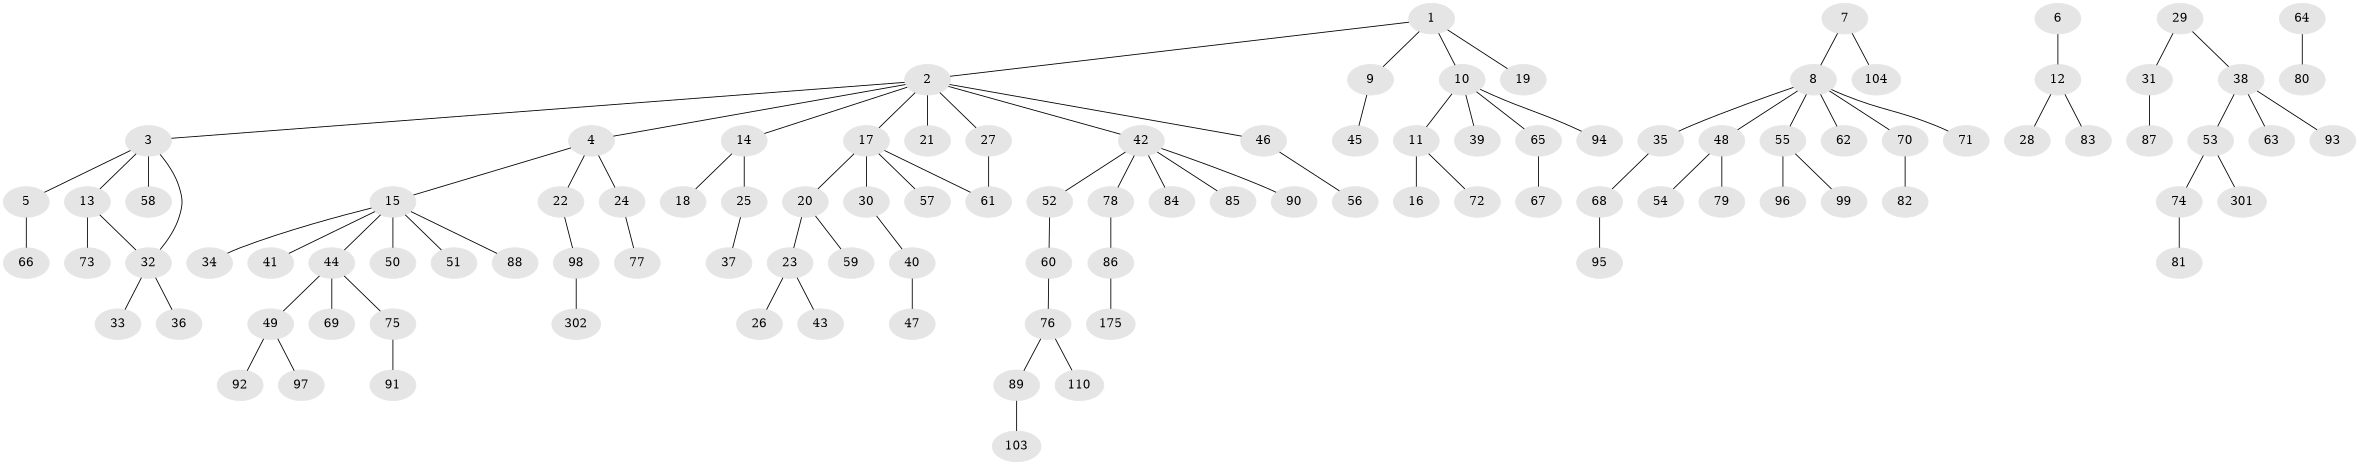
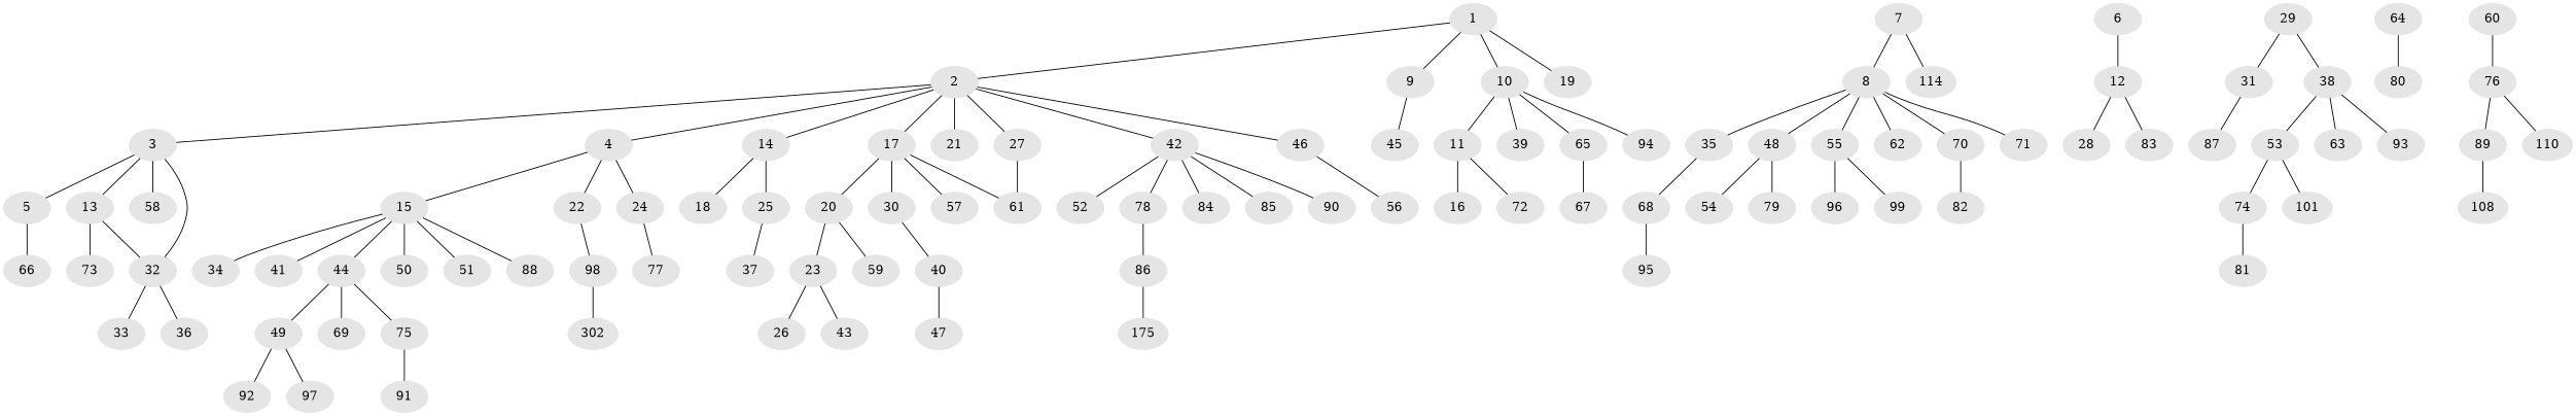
  graph {
    node [color=gray90 style=filled]
    1
    2
    9
    10
    19
    3
    4
    14
    17
    21
    27
    42
    46
    7
    8
-   104
+   104 [label=114]
    45
    11
    39
    65
    94
    5
    13
    58
    32
    15
    22
    24
    18
    25
    20
    30
    57
    61
    52
    78
    84
    85
    90
    56
    66
    6
    12
    73
    34
    41
    44
    50
    51
    88
    98
    77
    28
    83
    35
    48
    55
    62
    70
    71
    29
    31
    38
    68
    54
    79
    96
    99
    82
    16
    72
    67
    33
    36
    37
    49
    69
    75
    23
    59
    40
    64
    80
    26
    43
    n86 [label=302]
    87
    53
    63
    93
    47
    95
    74
-   101 [label=301]
+   101
    60
    86
    92
    97
    91
    76
    81
    89
    n103 [label=110]
-   103
+   103 [label=108]
    n105 [label=175]
    1 -- 2
    1 -- 9
    1 -- 10
    1 -- 19
    2 -- 3
    2 -- 4
    2 -- 14
    2 -- 17
    2 -- 21
    2 -- 27
    2 -- 42
    2 -- 46
    9 -- 45
    10 -- 11
    10 -- 39
    10 -- 65
    10 -- 94
    3 -- 5
    3 -- 13
    3 -- 58
    3 -- 32
    4 -- 15
    4 -- 22
    4 -- 24
    14 -- 18
    14 -- 25
    17 -- 20
    17 -- 30
    17 -- 57
    17 -- 61
    27 -- 61
    42 -- 52
    42 -- 78
    42 -- 84
    42 -- 85
    42 -- 90
    46 -- 56
    7 -- 8
    7 -- 104
    8 -- 35
    8 -- 48
    8 -- 55
    8 -- 62
    8 -- 70
    8 -- 71
    11 -- 16
    11 -- 72
    65 -- 67
    5 -- 66
    13 -- 32
    13 -- 73
    32 -- 33
    32 -- 36
    15 -- 34
    15 -- 41
    15 -- 44
    15 -- 50
    15 -- 51
    15 -- 88
    22 -- 98
    24 -- 77
    25 -- 37
    20 -- 23
    20 -- 59
    30 -- 40
-   52 -- 60
    78 -- 86
    6 -- 12
    12 -- 28
    12 -- 83
    44 -- 49
    44 -- 69
    44 -- 75
    98 -- n86
    35 -- 68
    48 -- 54
    48 -- 79
    55 -- 96
    55 -- 99
    70 -- 82
    29 -- 31
    29 -- 38
    31 -- 87
    38 -- 53
    38 -- 63
    38 -- 93
    68 -- 95
    49 -- 92
    49 -- 97
    75 -- 91
    23 -- 26
    23 -- 43
    40 -- 47
    64 -- 80
    53 -- 74
    53 -- 101
    74 -- 81
    60 -- 76
    86 -- n105
    76 -- 89
    76 -- n103
    89 -- 103
  }
